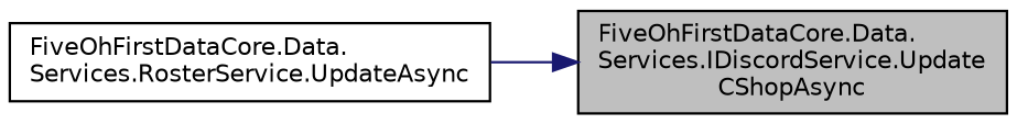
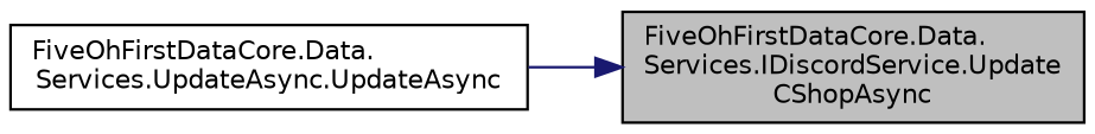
  digraph {
    rankdir=RL
    node [color=black fontname=Helvetica fontsize=10 shape=record style=filled]
    n1 [fillcolor=grey75 fontcolor=black height=0.2 label="FiveOhFirstDataCore.Data.\lServices.IDiscordService.Update\lCShopAsync" width=0.4]
-   n2 [fillcolor=white height=0.2 label="FiveOhFirstDataCore.Data.\lServices.RosterService.UpdateAsync" width=0.4]
+   n2 [fillcolor=white height=0.2 label="FiveOhFirstDataCore.Data.\lServices.UpdateAsync.UpdateAsync" width=0.4]
    n1 -> n2 [color=midnightblue dir=back fontname=Helvetica fontsize=10 labelfontname=Helvetica labelfontsize=10 style=solid]
  }
